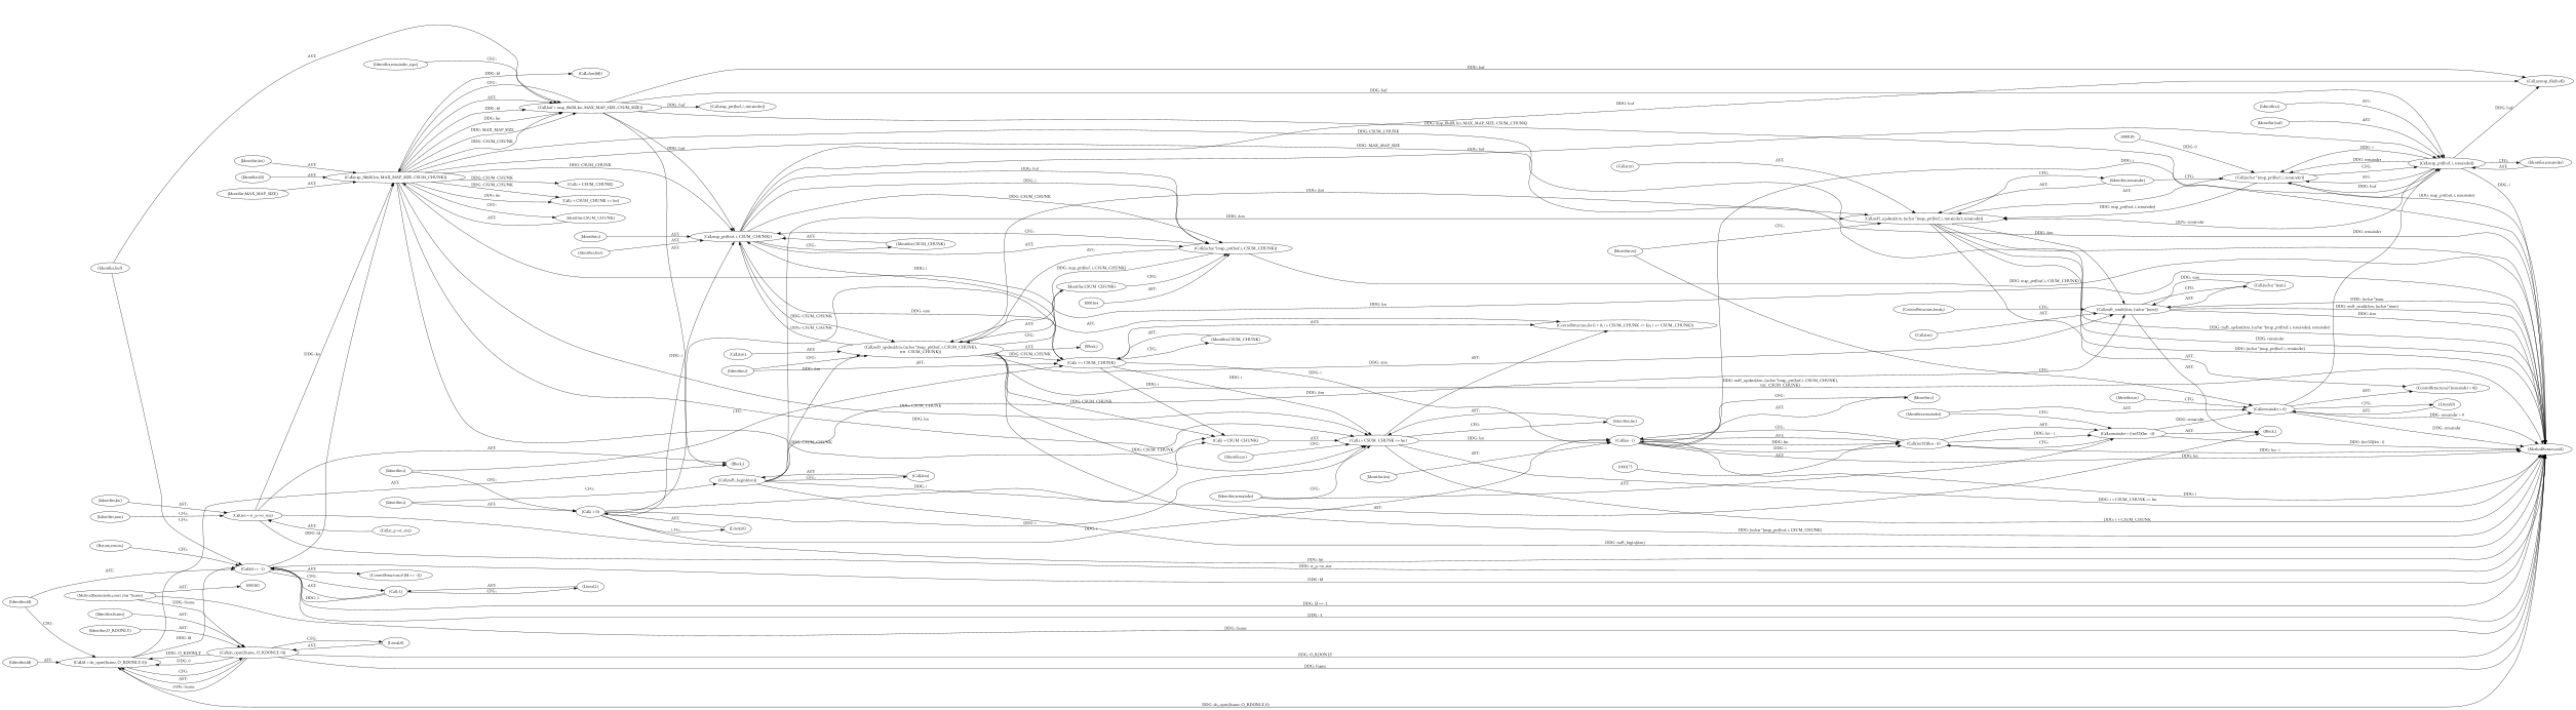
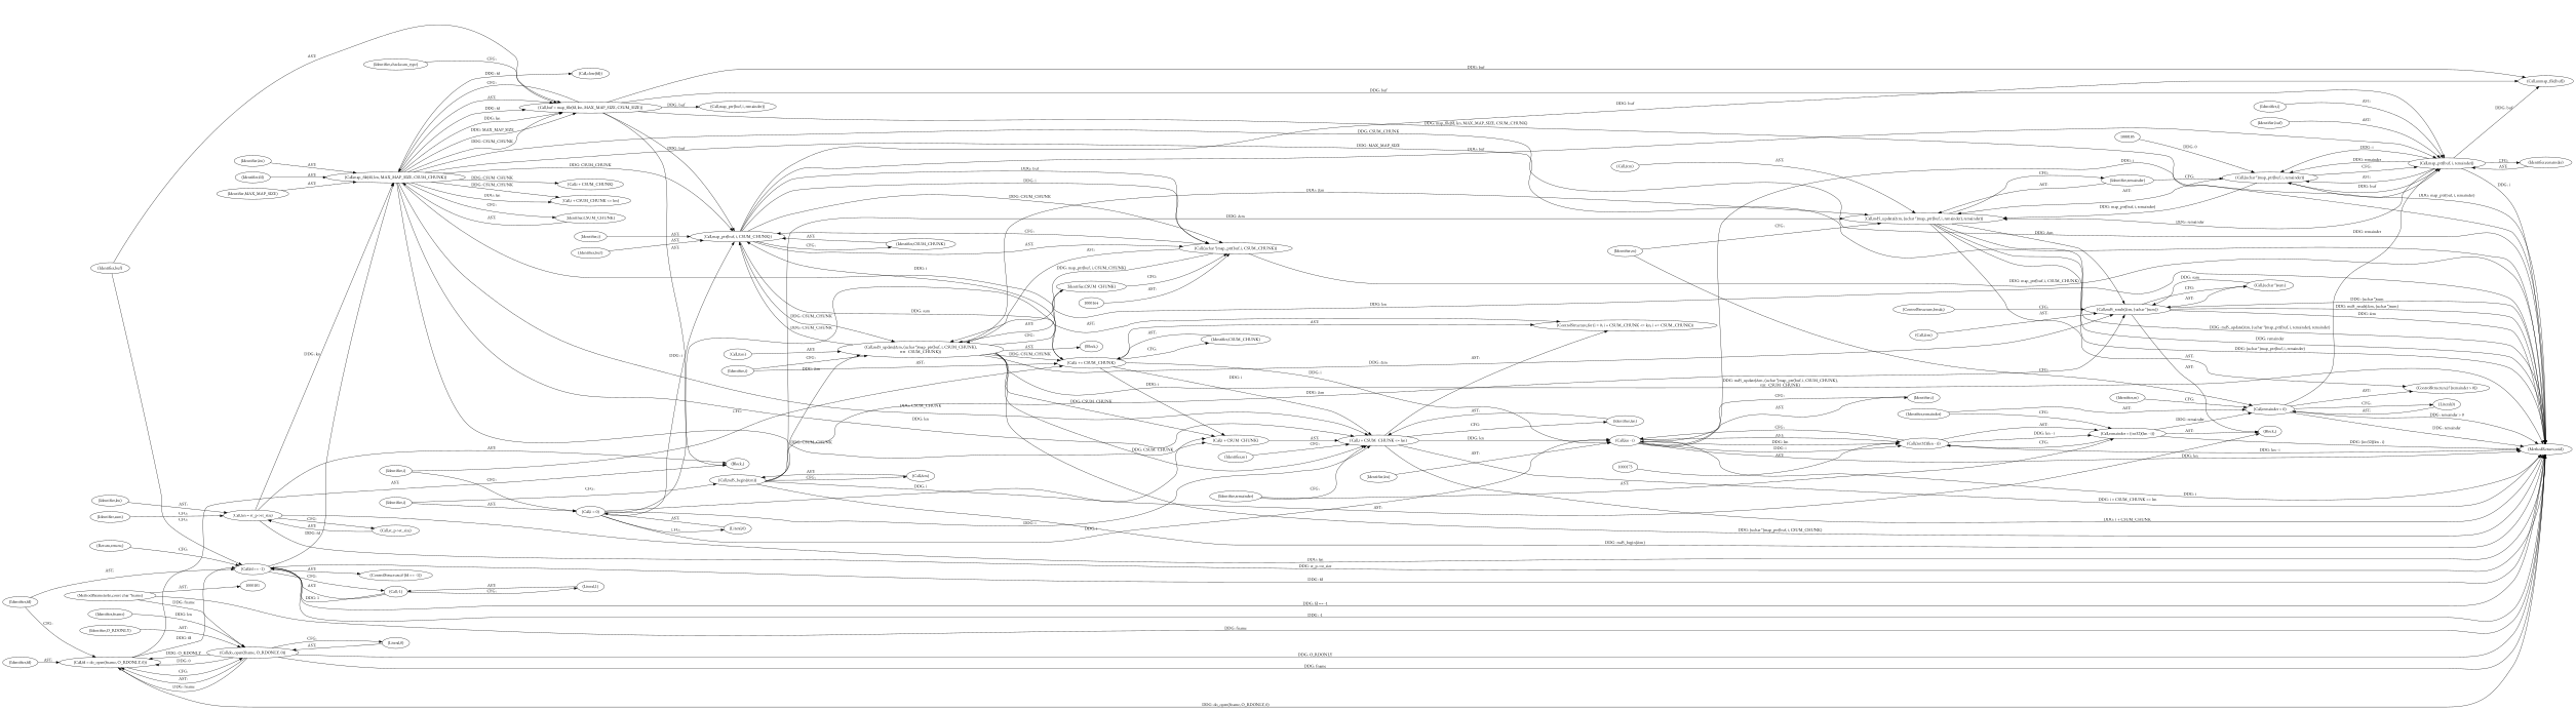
  digraph {
    fontname="EB Garamond"
    rankdir=LR
    node [fontname="EB Garamond"]
    edge [fontname="EB Garamond"]
    n1 [label="(Call,md5_update(&m, (uchar *)map_ptr(buf, i, remainder), remainder))"]
    n2 [label="(Call,md5_result(&m, (uchar *)sum))"]
    n3 [label="(ControlStructure,if (remainder > 0))"]
    n4 [label="(Identifier,remainder)"]
    n5 [label="(MethodReturn,void)"]
    n6 [label="(Block,)"]
    n7 [label="(Call,(uchar *)sum)"]
    n8 [label="(Call,(uchar *)map_ptr(buf, i, remainder))"]
    n9 [label="(Call,md5_begin(&m))"]
    n10 [label="(Call,md5_update(&m, (uchar *)map_ptr(buf, i, CSUM_CHUNK),\n\t\t\t\t   CSUM_CHUNK))"]
    n11 [label="(Call,&m)"]
    n12 [label="(Call,map_ptr(buf, i, CSUM_CHUNK))"]
    n13 [label="(Call,i += CSUM_CHUNK)"]
    n14 [label="(Call,i + CSUM_CHUNK <= len)"]
    n15 [label="(Call,i + CSUM_CHUNK)"]
    n16 [label="(Block,)"]
    n17 [label="(Identifier,CSUM_CHUNK)"]
    n18 [label="(Call,(uchar *)map_ptr(buf, i, CSUM_CHUNK))"]
    n19 [label="(Call,map_ptr(buf, i, remainder))"]
    n20 [label="(Call,unmap_file(buf))"]
    n21 [label="(Identifier,CSUM_CHUNK)"]
    n22 [label="(Call,len - i)"]
    n23 [label="(ControlStructure,for (i = 0; i + CSUM_CHUNK <= len; i += CSUM_CHUNK))"]
    n24 [label="(Identifier,CSUM_CHUNK)"]
    n25 [label="(Identifier,len)"]
    n26 [label="(Identifier,remainder)"]
    n27 [label="(Call,buf = map_file(fd, len, MAX_MAP_SIZE, CSUM_SIZE))"]
    n28 [label="(Call,map_file(fd, len, MAX_MAP_SIZE, CSUM_CHUNK))"]
    n29 [label="(Block,)"]
    n30 [label="(Call,map_ptr(buf, i, remainder))"]
    n31 [label="(Call,i + CSUM_CHUNK)"]
    n32 [label="(Call,i + CSUM_CHUNK <= len)"]
    n33 [label="(Identifier,CSUM_CHUNK)"]
    n34 [label="(Call,close(fd))"]
    n35 [label="(Call,fd == -1)"]
    n36 [label="(Call,-1)"]
    n37 [label="(ControlStructure,if (fd == -1))"]
    n38 [label="(Literal,1)"]
    n39 [label="(Call,fd = do_open(fname, O_RDONLY, 0))"]
    n40 [label="(Call,do_open(fname, O_RDONLY, 0))"]
    n41 [label="(Literal,0)"]
    n42 [label="(MethodParameterIn,const char *fname)"]
    1000101
    n44 [label="(Call,len = st_p->st_size)"]
    n45 [label="(Call,st_p->st_size)"]
    n46 [label="(Call,(int32)(len - i))"]
    n47 [label="(Identifier,i)"]
    n48 [label="(Call,i = 0)"]
    n49 [label="(Literal,0)"]
    n50 [label="(Call,remainder = (int32)(len - i))"]
    n51 [label="(Call,remainder > 0)"]
    n52 [label="(Literal,0)"]
    n53 [label="(Identifier,len)"]
    n54 [label="(Identifier,fname)"]
    n55 [label="(Identifier,remainder)"]
    n56 [label="(Identifier,i)"]
-   n57 [label="(Identifier,remainder_type)"]
+   n57 [label="(Identifier,checksum_type)"]
    n58 [label="(Identifier,m)"]
    n59 [label="(Identifier,i)"]
    n60 [label="(Identifier,i)"]
    n61 [label="(Identifier,fd)"]
    n62 [label="(Identifier,fd)"]
    n63 [label="(ControlStructure,break;)"]
    n64 [label="(Identifier,sum)"]
    n65 [label="(Identifier,len)"]
    n66 [label="(Call,&m)"]
    n67 [label="(Identifier,i)"]
    n68 [label="(Call,&m)"]
    n69 [label="(Identifier,O_RDONLY)"]
    n70 [label="(Call,&m)"]
    n71 [label="(Identifier,fd)"]
    n72 [label="(Identifier,buf)"]
    n73 [label="(Return,return;)"]
    n74 [label="(Identifier,len)"]
    n75 [label="(Identifier,i)"]
    n76 [label="(Identifier,buf)"]
    n77 [label="(Identifier,MAX_MAP_SIZE)"]
    n78 [label="(Identifier,remainder)"]
    n79 [label="(Identifier,m)"]
    n80 [label="(Identifier,buf)"]
    n81 [label="(Identifier,m)"]
    1000164
    1000185
    1000173
    n1 -> n2 [label="DDG: &m"]
    n1 -> n3 [label="AST: "]
    n1 -> n4 [label="CFG: "]
    n1 -> n5 [label="DDG: md5_update(&m, (uchar *)map_ptr(buf, i, remainder), remainder)"]
    n1 -> n5 [label="DDG: remainder"]
    n1 -> n5 [label="DDG: (uchar *)map_ptr(buf, i, remainder)"]
    n2 -> n5 [label="DDG: (uchar *)sum"]
    n2 -> n5 [label="DDG: md5_result(&m, (uchar *)sum)"]
    n2 -> n5 [label="DDG: &m"]
    n2 -> n6 [label="AST: "]
    n2 -> n7 [label="CFG: "]
    n4 -> n1 [label="AST: "]
    n4 -> n8 [label="CFG: "]
    n7 -> n2 [label="AST: "]
    n7 -> n2 [label="DDG: sum"]
    n8 -> n1 [label="AST: "]
    n8 -> n1 [label="DDG: map_ptr(buf, i, remainder)"]
    n8 -> n5 [label="DDG: map_ptr(buf, i, remainder)"]
    n8 -> n19 [label="CFG: "]
    n9 -> n1 [label="DDG: &m"]
    n9 -> n2 [label="DDG: &m"]
    n9 -> n5 [label="DDG: md5_begin(&m)"]
    n9 -> n6 [label="AST: "]
    n9 -> n10 [label="DDG: &m"]
    n9 -> n11 [label="CFG: "]
    n10 -> n1 [label="DDG: &m"]
    n10 -> n2 [label="DDG: &m"]
    n10 -> n5 [label="DDG: md5_update(&m, (uchar *)map_ptr(buf, i, CSUM_CHUNK),\n\t\t\t\t   CSUM_CHUNK)"]
    n10 -> n5 [label="DDG: (uchar *)map_ptr(buf, i, CSUM_CHUNK)"]
    n10 -> n12 [label="DDG: CSUM_CHUNK"]
    n10 -> n13 [label="DDG: CSUM_CHUNK"]
    n10 -> n14 [label="DDG: CSUM_CHUNK"]
    n10 -> n15 [label="DDG: CSUM_CHUNK"]
    n10 -> n16 [label="AST: "]
    n10 -> n17 [label="CFG: "]
    n11 -> n9 [label="AST: "]
    n12 -> n10 [label="DDG: CSUM_CHUNK"]
    n12 -> n13 [label="DDG: sum"]
    n12 -> n18 [label="AST: "]
    n12 -> n18 [label="DDG: buf"]
    n12 -> n18 [label="DDG: i"]
    n12 -> n18 [label="DDG: CSUM_CHUNK"]
    n12 -> n19 [label="DDG: buf"]
    n12 -> n20 [label="DDG: buf"]
    n12 -> n21 [label="CFG: "]
    n13 -> n12 [label="DDG: i"]
    n13 -> n14 [label="DDG: i"]
    n13 -> n15 [label="DDG: i"]
    n13 -> n22 [label="DDG: i"]
    n13 -> n23 [label="AST: "]
    n13 -> n24 [label="CFG: "]
    n14 -> n5 [label="DDG: i + CSUM_CHUNK <= len"]
    n14 -> n5 [label="DDG: i + CSUM_CHUNK"]
    n14 -> n22 [label="DDG: len"]
    n14 -> n23 [label="AST: "]
    n14 -> n25 [label="CFG: "]
    n15 -> n14 [label="AST: "]
    n17 -> n10 [label="AST: "]
    n17 -> n18 [label="CFG: "]
    n18 -> n5 [label="DDG: map_ptr(buf, i, CSUM_CHUNK)"]
    n18 -> n10 [label="AST: "]
    n18 -> n10 [label="DDG: map_ptr(buf, i, CSUM_CHUNK)"]
    n18 -> n12 [label="CFG: "]
    n19 -> n1 [label="DDG: remainder"]
    n19 -> n5 [label="DDG: i"]
    n19 -> n8 [label="AST: "]
    n19 -> n8 [label="DDG: buf"]
    n19 -> n8 [label="DDG: i"]
    n19 -> n8 [label="DDG: remainder"]
    n19 -> n20 [label="DDG: buf"]
    n19 -> n26 [label="CFG: "]
    n21 -> n12 [label="AST: "]
    n22 -> n5 [label="DDG: i"]
    n22 -> n5 [label="DDG: len"]
    n22 -> n19 [label="DDG: i"]
    n22 -> n46 [label="AST: "]
    n22 -> n46 [label="DDG: len"]
    n22 -> n46 [label="DDG: i"]
    n22 -> n47 [label="CFG: "]
    n24 -> n13 [label="AST: "]
    n25 -> n14 [label="AST: "]
    n26 -> n19 [label="AST: "]
    n27 -> n5 [label="DDG: map_file(fd, len, MAX_MAP_SIZE, CSUM_CHUNK)"]
    n27 -> n12 [label="DDG: buf"]
    n27 -> n19 [label="DDG: buf"]
    n27 -> n20 [label="DDG: buf"]
    n27 -> n28 [label="CFG: "]
    n27 -> n29 [label="AST: "]
    n27 -> n30 [label="DDG: buf"]
    n28 -> n5 [label="DDG: CSUM_CHUNK"]
    n28 -> n5 [label="DDG: MAX_MAP_SIZE"]
    n28 -> n5 [label="DDG: len"]
    n28 -> n12 [label="DDG: CSUM_CHUNK"]
    n28 -> n14 [label="DDG: CSUM_CHUNK"]
    n28 -> n14 [label="DDG: len"]
    n28 -> n15 [label="DDG: CSUM_CHUNK"]
    n28 -> n27 [label="AST: "]
    n28 -> n27 [label="DDG: fd"]
    n28 -> n27 [label="DDG: len"]
    n28 -> n27 [label="DDG: MAX_MAP_SIZE"]
    n28 -> n27 [label="DDG: CSUM_CHUNK"]
    n28 -> n31 [label="DDG: CSUM_CHUNK"]
    n28 -> n32 [label="DDG: CSUM_CHUNK"]
    n28 -> n32 [label="DDG: len"]
    n28 -> n33 [label="CFG: "]
    n28 -> n34 [label="DDG: fd"]
    n33 -> n28 [label="AST: "]
    n35 -> n5 [label="DDG: -1"]
    n35 -> n5 [label="DDG: fd"]
    n35 -> n5 [label="DDG: fd == -1"]
    n35 -> n28 [label="DDG: fd"]
    n35 -> n36 [label="CFG: "]
    n35 -> n37 [label="AST: "]
    n36 -> n35 [label="AST: "]
    n36 -> n35 [label="DDG: 1"]
    n36 -> n38 [label="CFG: "]
    n38 -> n36 [label="AST: "]
    n39 -> n5 [label="DDG: do_open(fname, O_RDONLY, 0)"]
    n39 -> n29 [label="AST: "]
    n39 -> n35 [label="DDG: fd"]
    n39 -> n40 [label="CFG: "]
    n40 -> n5 [label="DDG: O_RDONLY"]
    n40 -> n5 [label="DDG: fname"]
    n40 -> n39 [label="AST: "]
    n40 -> n39 [label="DDG: fname"]
    n40 -> n39 [label="DDG: O_RDONLY"]
    n40 -> n39 [label="DDG: 0"]
    n40 -> n41 [label="CFG: "]
    n41 -> n40 [label="AST: "]
    n42 -> n5 [label="DDG: fname"]
    n42 -> n40 [label="DDG: fname"]
    n42 -> 1000101 [label="AST: "]
    n44 -> n5 [label="DDG: len"]
    n44 -> n5 [label="DDG: st_p->st_size"]
    n44 -> n28 [label="DDG: len"]
    n44 -> n29 [label="AST: "]
+   n44 -> n45 [label="CFG: "]
    n45 -> n44 [label="AST: "]
    n46 -> n5 [label="DDG: len - i"]
    n46 -> n22 [label="CFG: "]
    n46 -> n50 [label="AST: "]
    n46 -> n50 [label="DDG: len - i"]
    n47 -> n22 [label="AST: "]
    n48 -> n12 [label="DDG: i"]
    n48 -> n14 [label="DDG: i"]
    n48 -> n15 [label="DDG: i"]
    n48 -> n22 [label="DDG: i"]
    n48 -> n23 [label="AST: "]
    n48 -> n49 [label="CFG: "]
    n49 -> n48 [label="AST: "]
    n50 -> n5 [label="DDG: (int32)(len - i)"]
    n50 -> n6 [label="AST: "]
    n50 -> n46 [label="CFG: "]
    n50 -> n51 [label="DDG: remainder"]
    n51 -> n3 [label="AST: "]
    n51 -> n5 [label="DDG: remainder > 0"]
    n51 -> n5 [label="DDG: remainder"]
    n51 -> n19 [label="DDG: remainder"]
    n51 -> n52 [label="CFG: "]
    n52 -> n51 [label="AST: "]
    n53 -> n28 [label="AST: "]
-   n54 -> n40 [label="AST: "]
+   n54 -> n40 [label="DDG: len"]
    n55 -> n14 [label="CFG: "]
    n55 -> n50 [label="AST: "]
    n56 -> n9 [label="CFG: "]
    n56 -> n48 [label="AST: "]
    n57 -> n27 [label="CFG: "]
    n58 -> n1 [label="CFG: "]
    n58 -> n51 [label="CFG: "]
    n59 -> n12 [label="AST: "]
    n60 -> n13 [label="CFG: "]
    n60 -> n48 [label="CFG: "]
    n61 -> n35 [label="AST: "]
    n61 -> n39 [label="CFG: "]
    n62 -> n39 [label="AST: "]
    n63 -> n2 [label="CFG: "]
    n64 -> n44 [label="CFG: "]
    n65 -> n22 [label="AST: "]
    n66 -> n2 [label="AST: "]
    n67 -> n10 [label="CFG: "]
    n67 -> n13 [label="AST: "]
    n68 -> n1 [label="AST: "]
    n69 -> n40 [label="AST: "]
    n70 -> n10 [label="AST: "]
    n71 -> n28 [label="AST: "]
    n72 -> n12 [label="AST: "]
    n73 -> n35 [label="CFG: "]
    n74 -> n44 [label="AST: "]
    n75 -> n19 [label="AST: "]
    n76 -> n19 [label="AST: "]
    n77 -> n28 [label="AST: "]
    n78 -> n50 [label="CFG: "]
    n78 -> n51 [label="AST: "]
    n79 -> n51 [label="CFG: "]
    n80 -> n27 [label="AST: "]
    n80 -> n35 [label="CFG: "]
    n81 -> n14 [label="CFG: "]
    1000164 -> n18 [label="AST: "]
    1000185 -> n8 [label="DDG: 0"]
    1000173 -> n46 [label="AST: "]
  }
